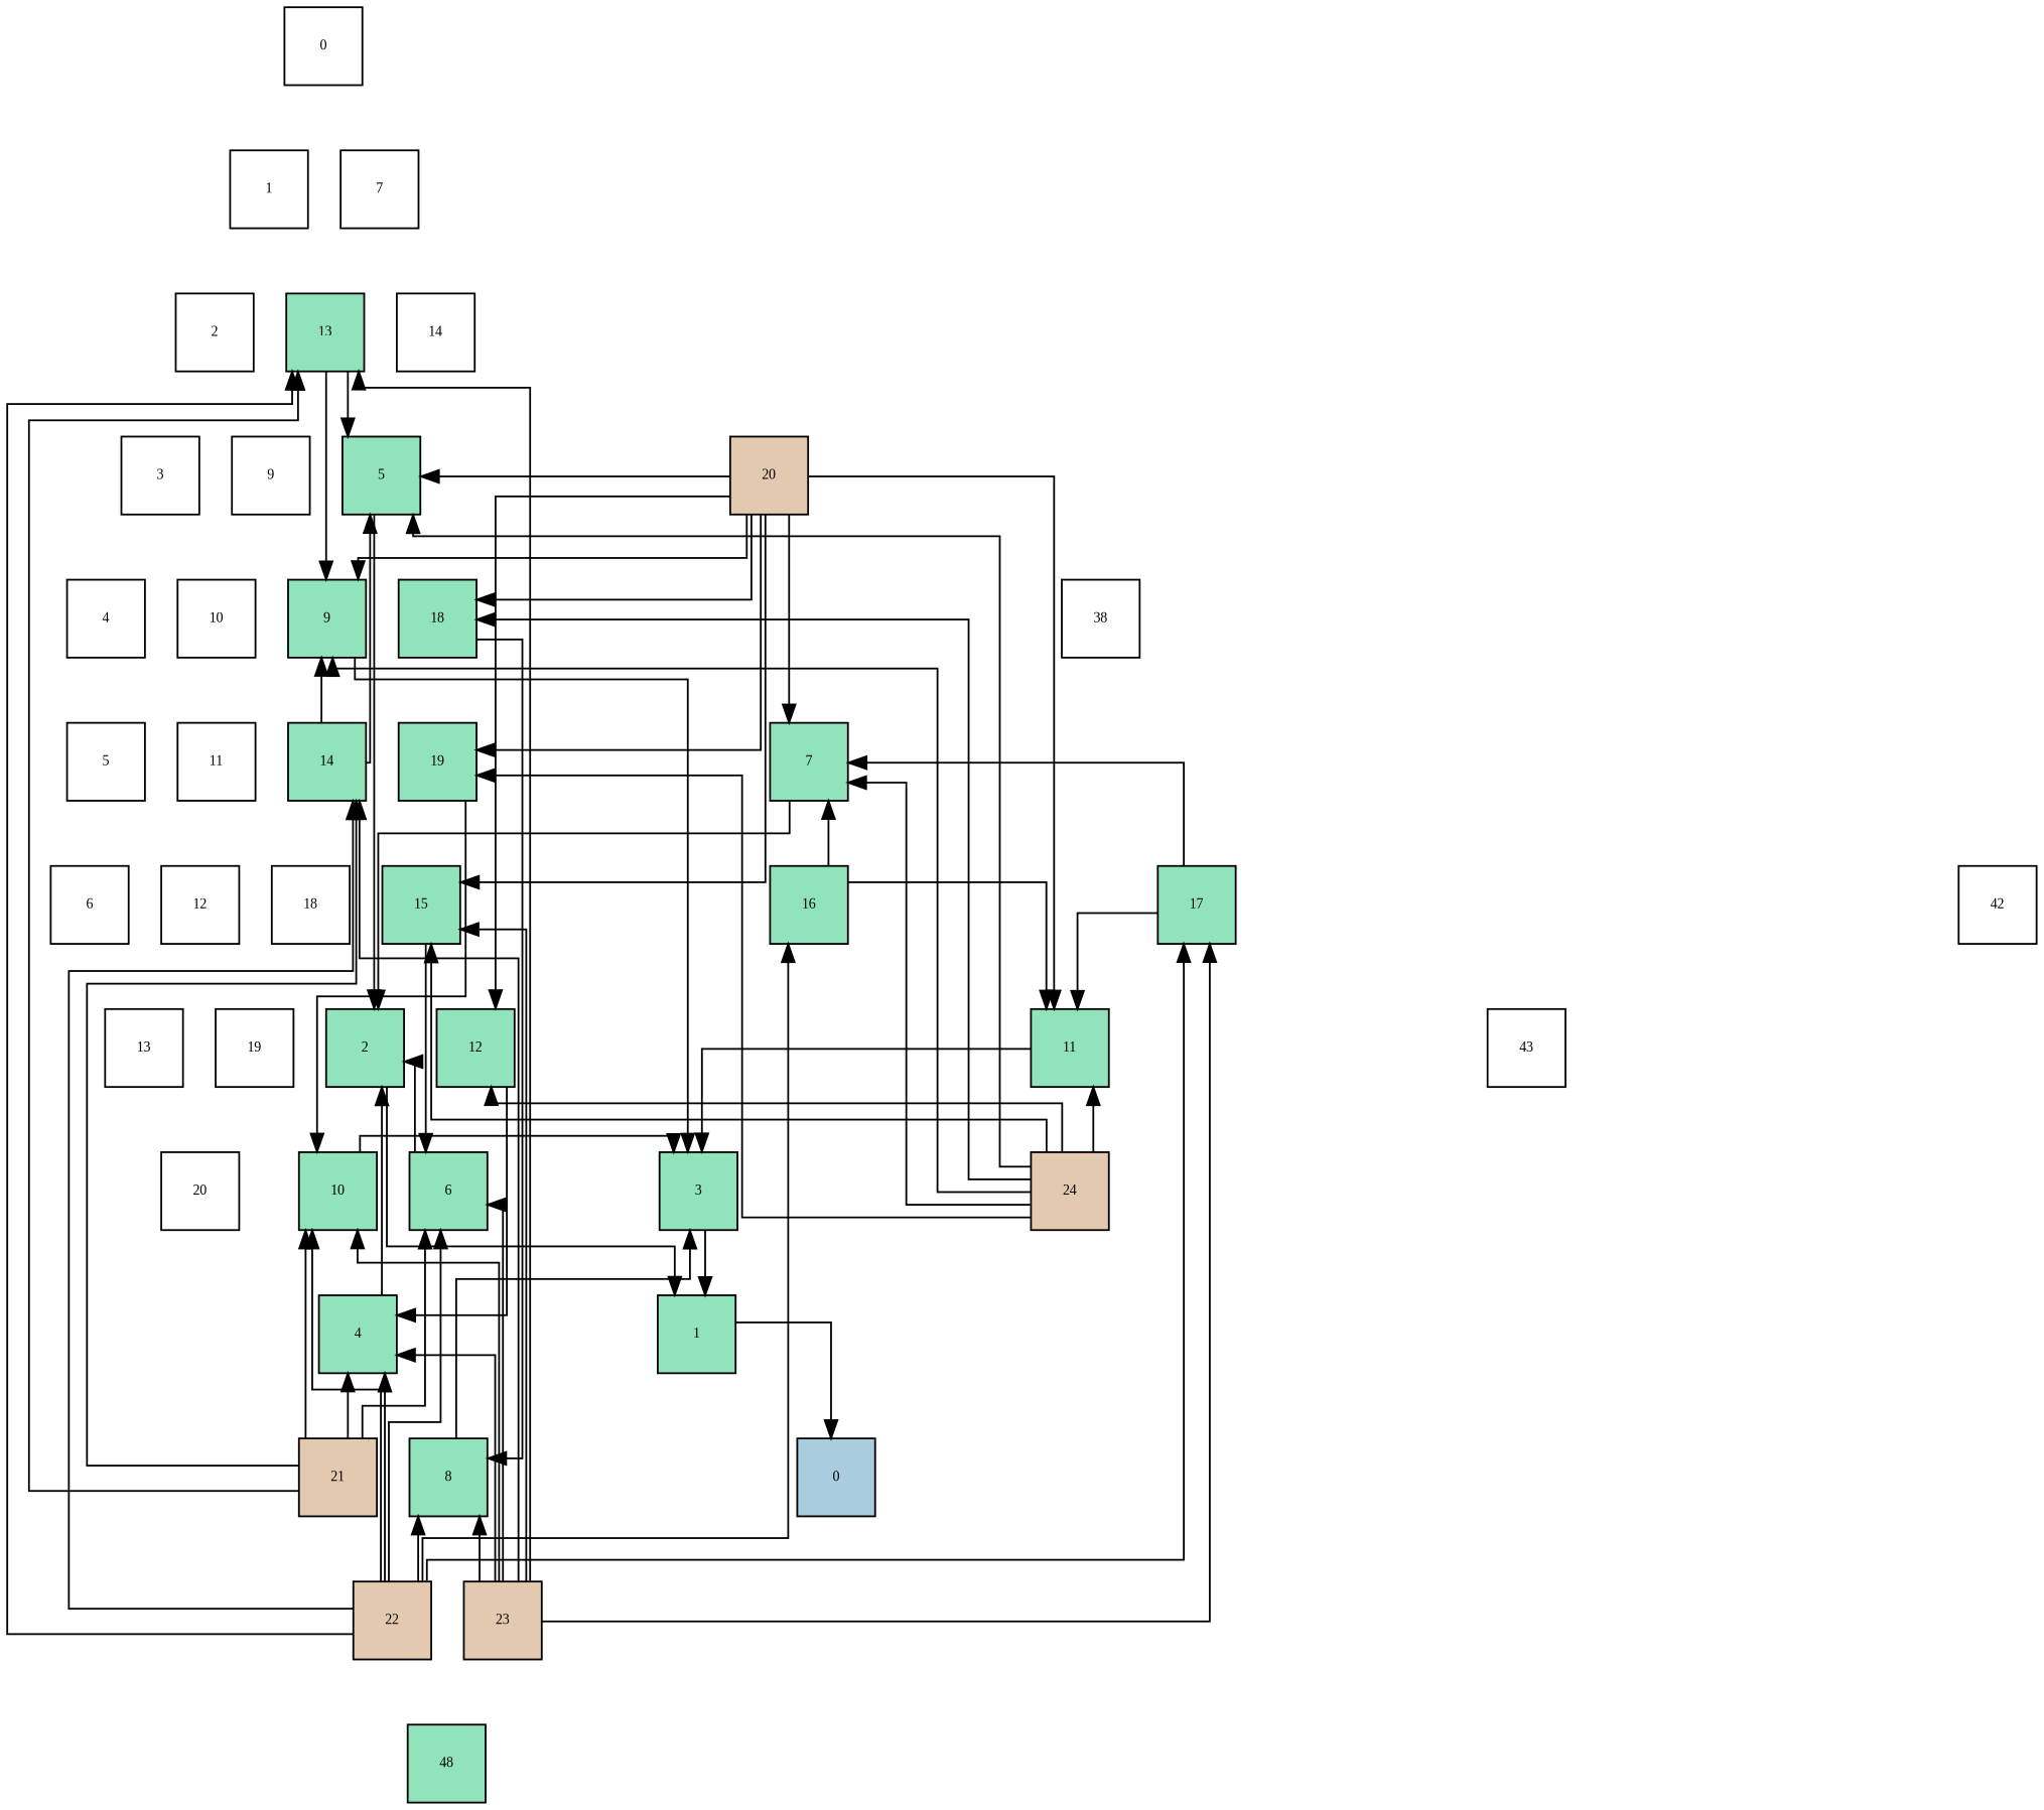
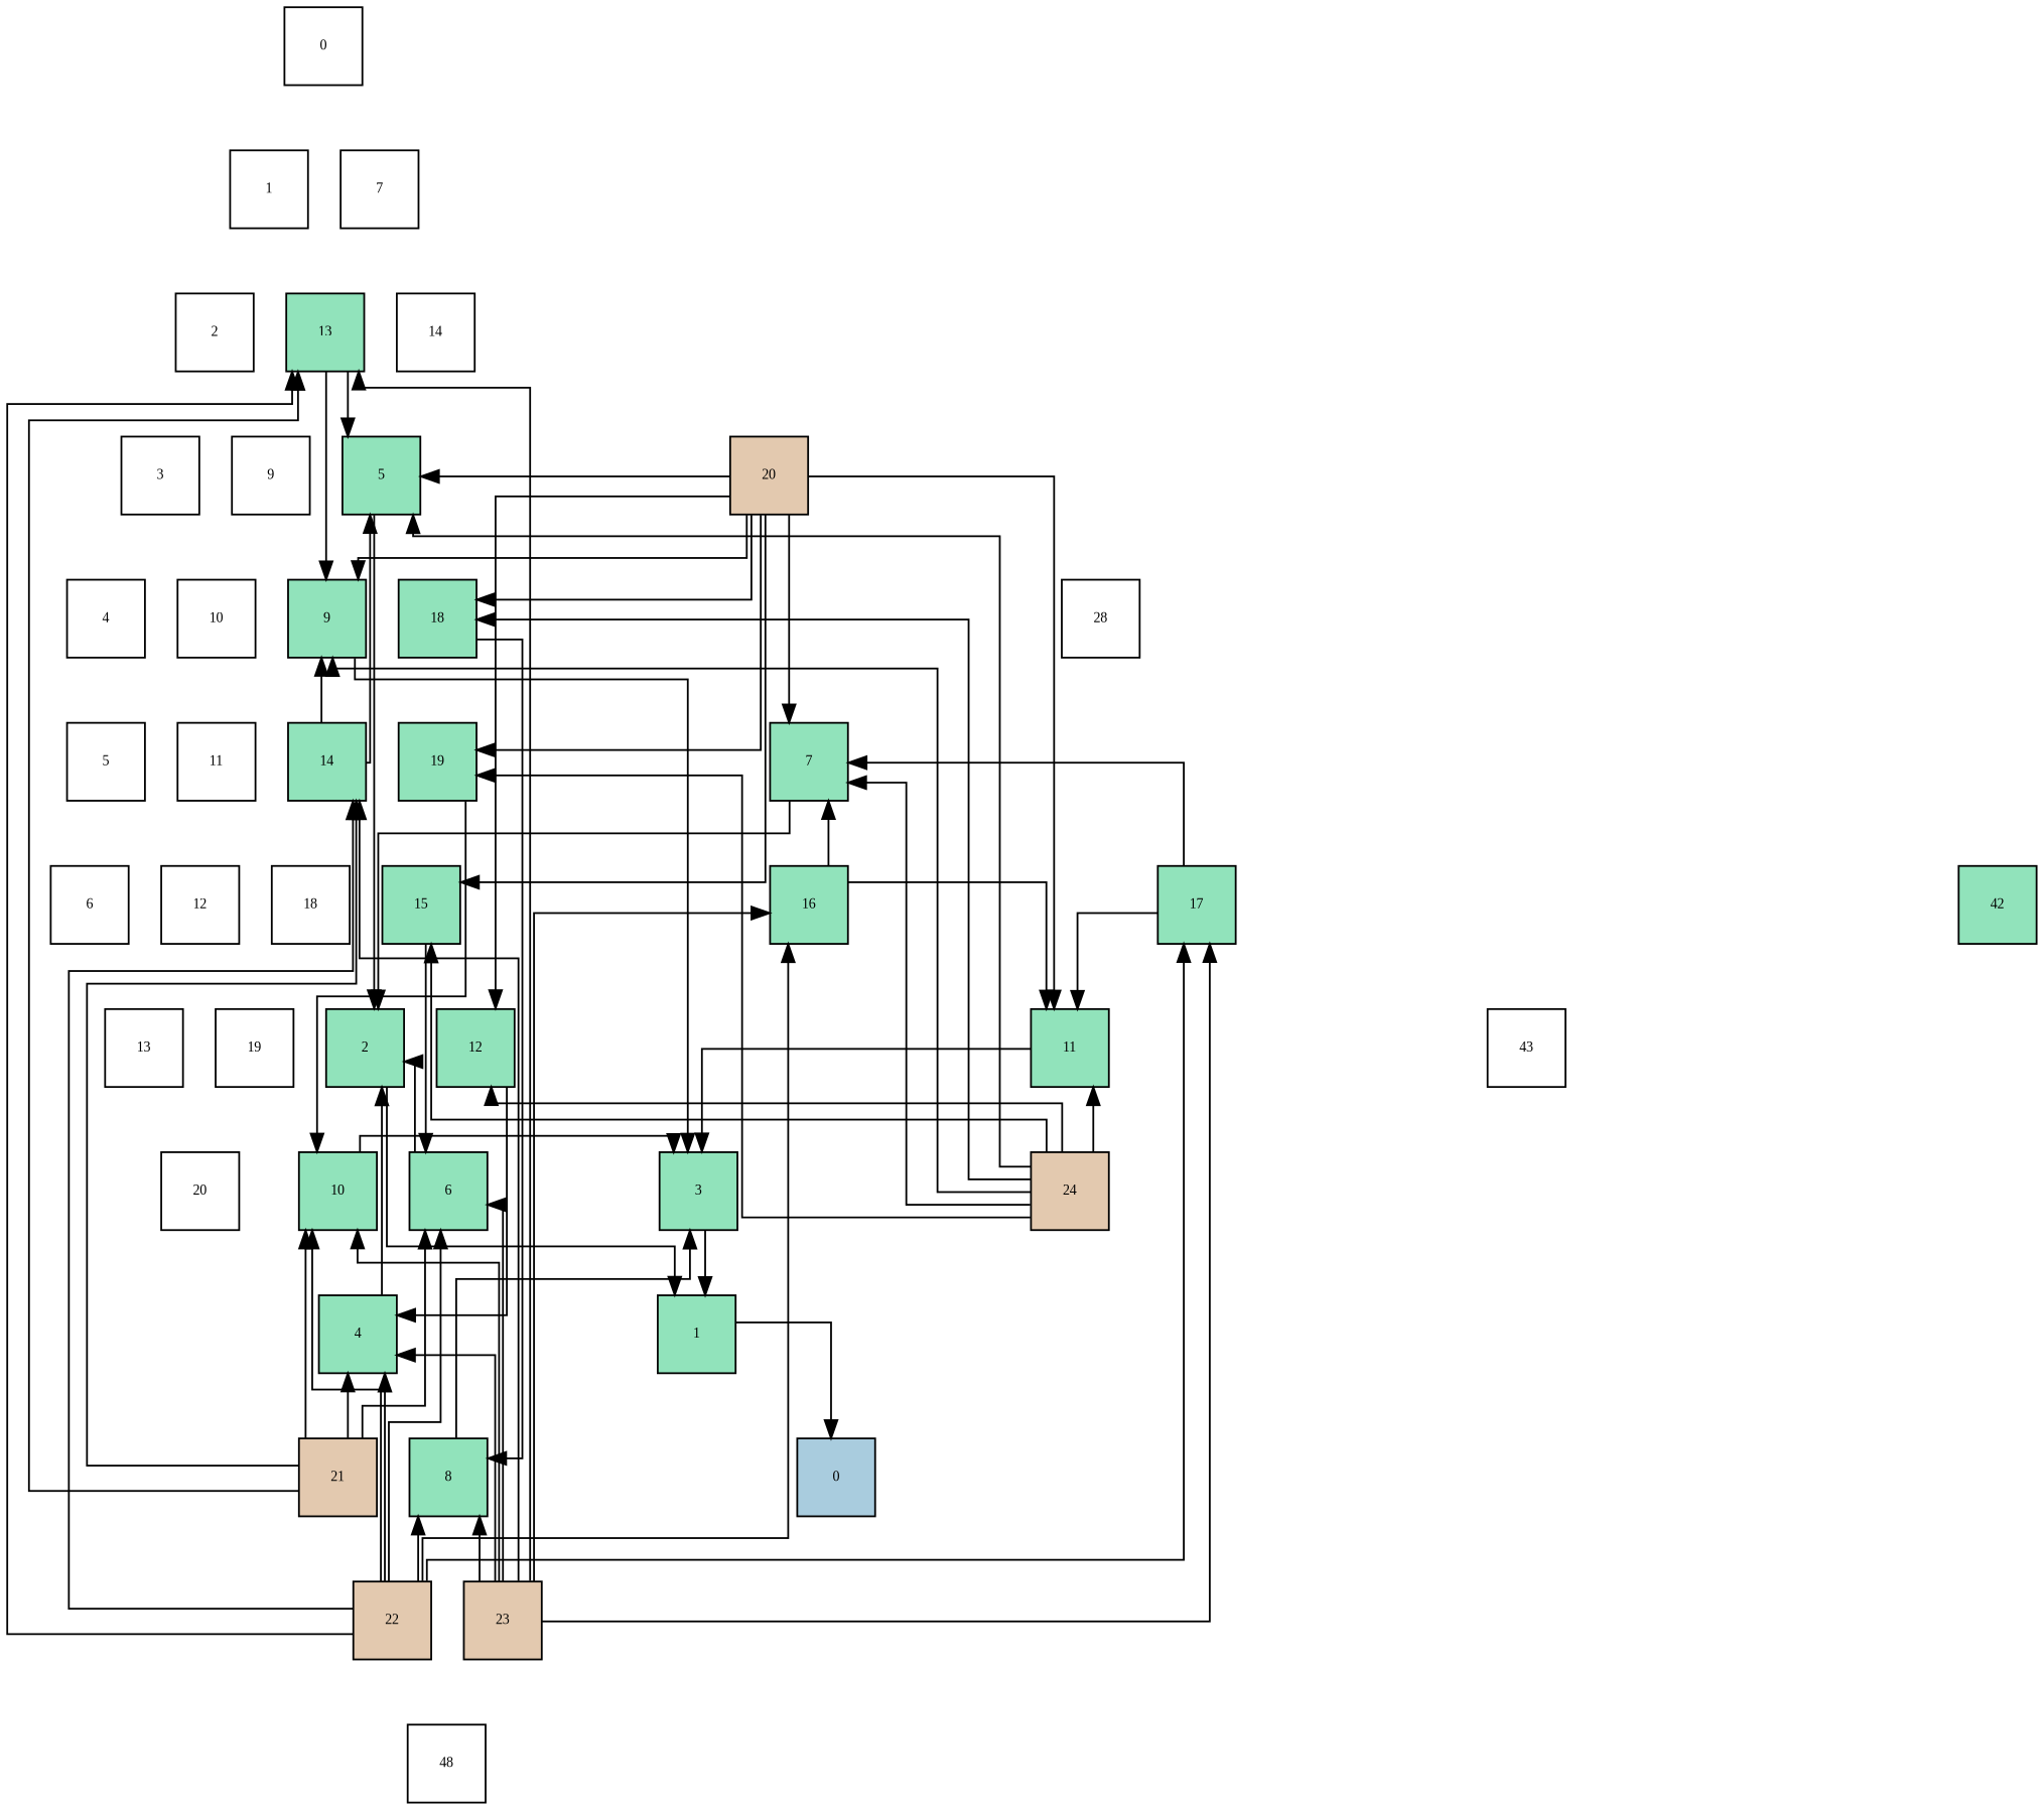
  digraph {
    fontname="Liberation Serif"
    rank=same
    rankdir=TB
    splines=ortho
    node [fillcolor="#ffffff" fixedsize=true fontname="Liberation Serif" fontsize=8 shape=square style=filled]
    edge [constraint=true fontname="Liberation Serif" style=invis]
    n1 [label=0 width=0.6]
    n2 [label=1 width=0.6]
    n3 [label=7 width=0.6]
    n4 [label=2 width=0.6]
    n5 [fillcolor="#91e3bb" label=13 width=0.6]
    n6 [label=14 width=0.6]
    n7 [label=3 width=0.6]
    n8 [label=9 width=0.6]
    n9 [fillcolor="#91e3bb" label=5 width=0.6]
    n10 [fillcolor="#91e3bb" label=9 width=0.6]
    n11 [label=4 width=0.6]
    n12 [label=10 width=0.6]
    n13 [label=5 width=0.6]
    n14 [label=11 width=0.6]
    n15 [fillcolor="#91e3bb" label=14 width=0.6]
    n16 [label=6 width=0.6]
    n17 [label=12 width=0.6]
    n18 [label=18 width=0.6]
    n19 [label=13 width=0.6]
    n20 [label=19 width=0.6]
    n21 [label=20 width=0.6]
    n22 [fillcolor="#e3c9af" label=20 width=0.6]
    n23 [fillcolor="#91e3bb" label=18 width=0.6]
    n24 [fillcolor="#91e3bb" label=2 width=0.6]
    n25 [fillcolor="#91e3bb" label=19 width=0.6]
    n26 [fillcolor="#91e3bb" label=3 width=0.6]
    n27 [fillcolor="#91e3bb" label=15 width=0.6]
    n28 [fillcolor="#91e3bb" label=10 width=0.6]
-   n29 [label=38 width=0.6]
+   n29 [label=28 width=0.6]
    n30 [fillcolor="#91e3bb" label=7 width=0.6]
    n31 [fillcolor="#91e3bb" label=12 width=0.6]
    n32 [fillcolor="#91e3bb" label=11 width=0.6]
    n33 [fillcolor="#91e3bb" label=8 width=0.6]
    n34 [fillcolor="#91e3bb" label=6 width=0.6]
    n35 [fillcolor="#91e3bb" label=1 width=0.6]
    n36 [fillcolor="#91e3bb" label=16 width=0.6]
    n37 [fillcolor="#91e3bb" label=4 width=0.6]
    n38 [fillcolor="#91e3bb" label=17 width=0.6]
    n39 [fillcolor="#e3c9af" label=24 width=0.6]
    n40 [fillcolor="#e3c9af" label=22 width=0.6]
    n41 [fillcolor="#e3c9af" label=23 width=0.6]
    n42 [fillcolor="#a9ccde" label=0 width=0.6]
    n43 [fillcolor="#e3c9af" label=21 width=0.6]
    n44 [label=43 width=0.6]
-   n45 [fillcolor="#91e3bb" label=48 width=0.6]
-   n46 [label=42 width=0.6]
+   n45 [label=48 width=0.6]
+   n46 [fillcolor="#91e3bb" label=42 width=0.6]
    n1 -> n2
    n1 -> n3
    n2 -> n4
    n2 -> n5
    n3 -> n5
    n3 -> n6
    n4 -> n7
    n4 -> n8
    n5 -> n8
    n5 -> n9 [constraint=false style=vis]
    n5 -> n9
    n5 -> n10 [constraint=false style=vis]
    n6 -> n9
    n6 -> n22
    n7 -> n11
    n7 -> n12
    n8 -> n10
    n8 -> n12
    n9 -> n10
    n9 -> n23
    n9 -> n24 [constraint=false style=vis]
    n10 -> n15
    n10 -> n25
    n10 -> n26 [constraint=false style=vis]
    n11 -> n13
    n11 -> n14
    n12 -> n14
    n12 -> n15
    n13 -> n16
    n13 -> n17
    n14 -> n17
    n14 -> n18
    n15 -> n9 [constraint=false style=vis]
    n15 -> n10 [constraint=false style=vis]
    n15 -> n18
    n15 -> n27
    n16 -> n19
    n17 -> n19
    n17 -> n20
    n18 -> n20
    n18 -> n24
    n19 -> n21
    n20 -> n21
    n20 -> n28
    n22 -> n9 [constraint=false style=vis]
    n22 -> n10 [constraint=false style=vis]
    n22 -> n23 [constraint=false style=vis]
    n22 -> n23
    n22 -> n25 [constraint=false style=vis]
    n22 -> n27 [constraint=false style=vis]
    n22 -> n29
    n22 -> n30 [constraint=false style=vis]
    n22 -> n31 [constraint=false style=vis]
    n22 -> n32 [constraint=false style=vis]
    n23 -> n25
    n23 -> n30
    n23 -> n33 [constraint=false style=vis]
    n24 -> n28
    n24 -> n34
    n24 -> n35 [constraint=false style=vis]
    n25 -> n27
    n25 -> n28 [constraint=false style=vis]
    n25 -> n36
    n26 -> n35 [constraint=false style=vis]
    n26 -> n35
    n27 -> n24
    n27 -> n31
    n27 -> n34 [constraint=false style=vis]
    n28 -> n26 [constraint=false style=vis]
    n28 -> n37
    n29 -> n30
    n30 -> n24 [constraint=false style=vis]
    n30 -> n36
    n30 -> n38
    n31 -> n26
    n31 -> n34
    n31 -> n37 [constraint=false style=vis]
    n32 -> n26 [constraint=false style=vis]
    n32 -> n26
    n32 -> n39
    n33 -> n26 [constraint=false style=vis]
    n33 -> n40
    n33 -> n41
    n34 -> n24 [constraint=false style=vis]
    n34 -> n35
    n34 -> n37
    n35 -> n33
    n35 -> n42 [constraint=false style=vis]
    n35 -> n42
    n36 -> n30 [constraint=false style=vis]
    n36 -> n31
    n36 -> n32 [constraint=false style=vis]
    n36 -> n32
    n37 -> n24 [constraint=false style=vis]
    n37 -> n33
    n37 -> n43
    n38 -> n30 [constraint=false style=vis]
    n38 -> n32 [constraint=false style=vis]
    n38 -> n32
    n38 -> n44
    n39 -> n9 [constraint=false style=vis]
    n39 -> n10 [constraint=false style=vis]
    n39 -> n23 [constraint=false style=vis]
    n39 -> n25 [constraint=false style=vis]
    n39 -> n27 [constraint=false style=vis]
    n39 -> n30 [constraint=false style=vis]
    n39 -> n31 [constraint=false style=vis]
    n39 -> n32 [constraint=false style=vis]
    n40 -> n5 [constraint=false style=vis]
    n40 -> n15 [constraint=false style=vis]
    n40 -> n28 [constraint=false style=vis]
    n40 -> n33 [constraint=false style=vis]
    n40 -> n34 [constraint=false style=vis]
    n40 -> n36 [constraint=false style=vis]
    n40 -> n37 [constraint=false style=vis]
    n40 -> n38 [constraint=false style=vis]
    n40 -> n45
    n41 -> n5 [constraint=false style=vis]
    n41 -> n15 [constraint=false style=vis]
    n41 -> n28 [constraint=false style=vis]
    n41 -> n33 [constraint=false style=vis]
    n41 -> n34 [constraint=false style=vis]
-   n41 -> n27 [constraint=false style=vis]
+   n41 -> n36 [constraint=false style=vis]
    n41 -> n37 [constraint=false style=vis]
    n41 -> n38 [constraint=false style=vis]
    n41 -> n45
    n42 -> n41
    n43 -> n5 [constraint=false style=vis]
    n43 -> n15 [constraint=false style=vis]
    n43 -> n28 [constraint=false style=vis]
    n43 -> n34 [constraint=false style=vis]
    n43 -> n37 [constraint=false style=vis]
    n43 -> n40
    n44 -> n39
    n46 -> n44
  }
